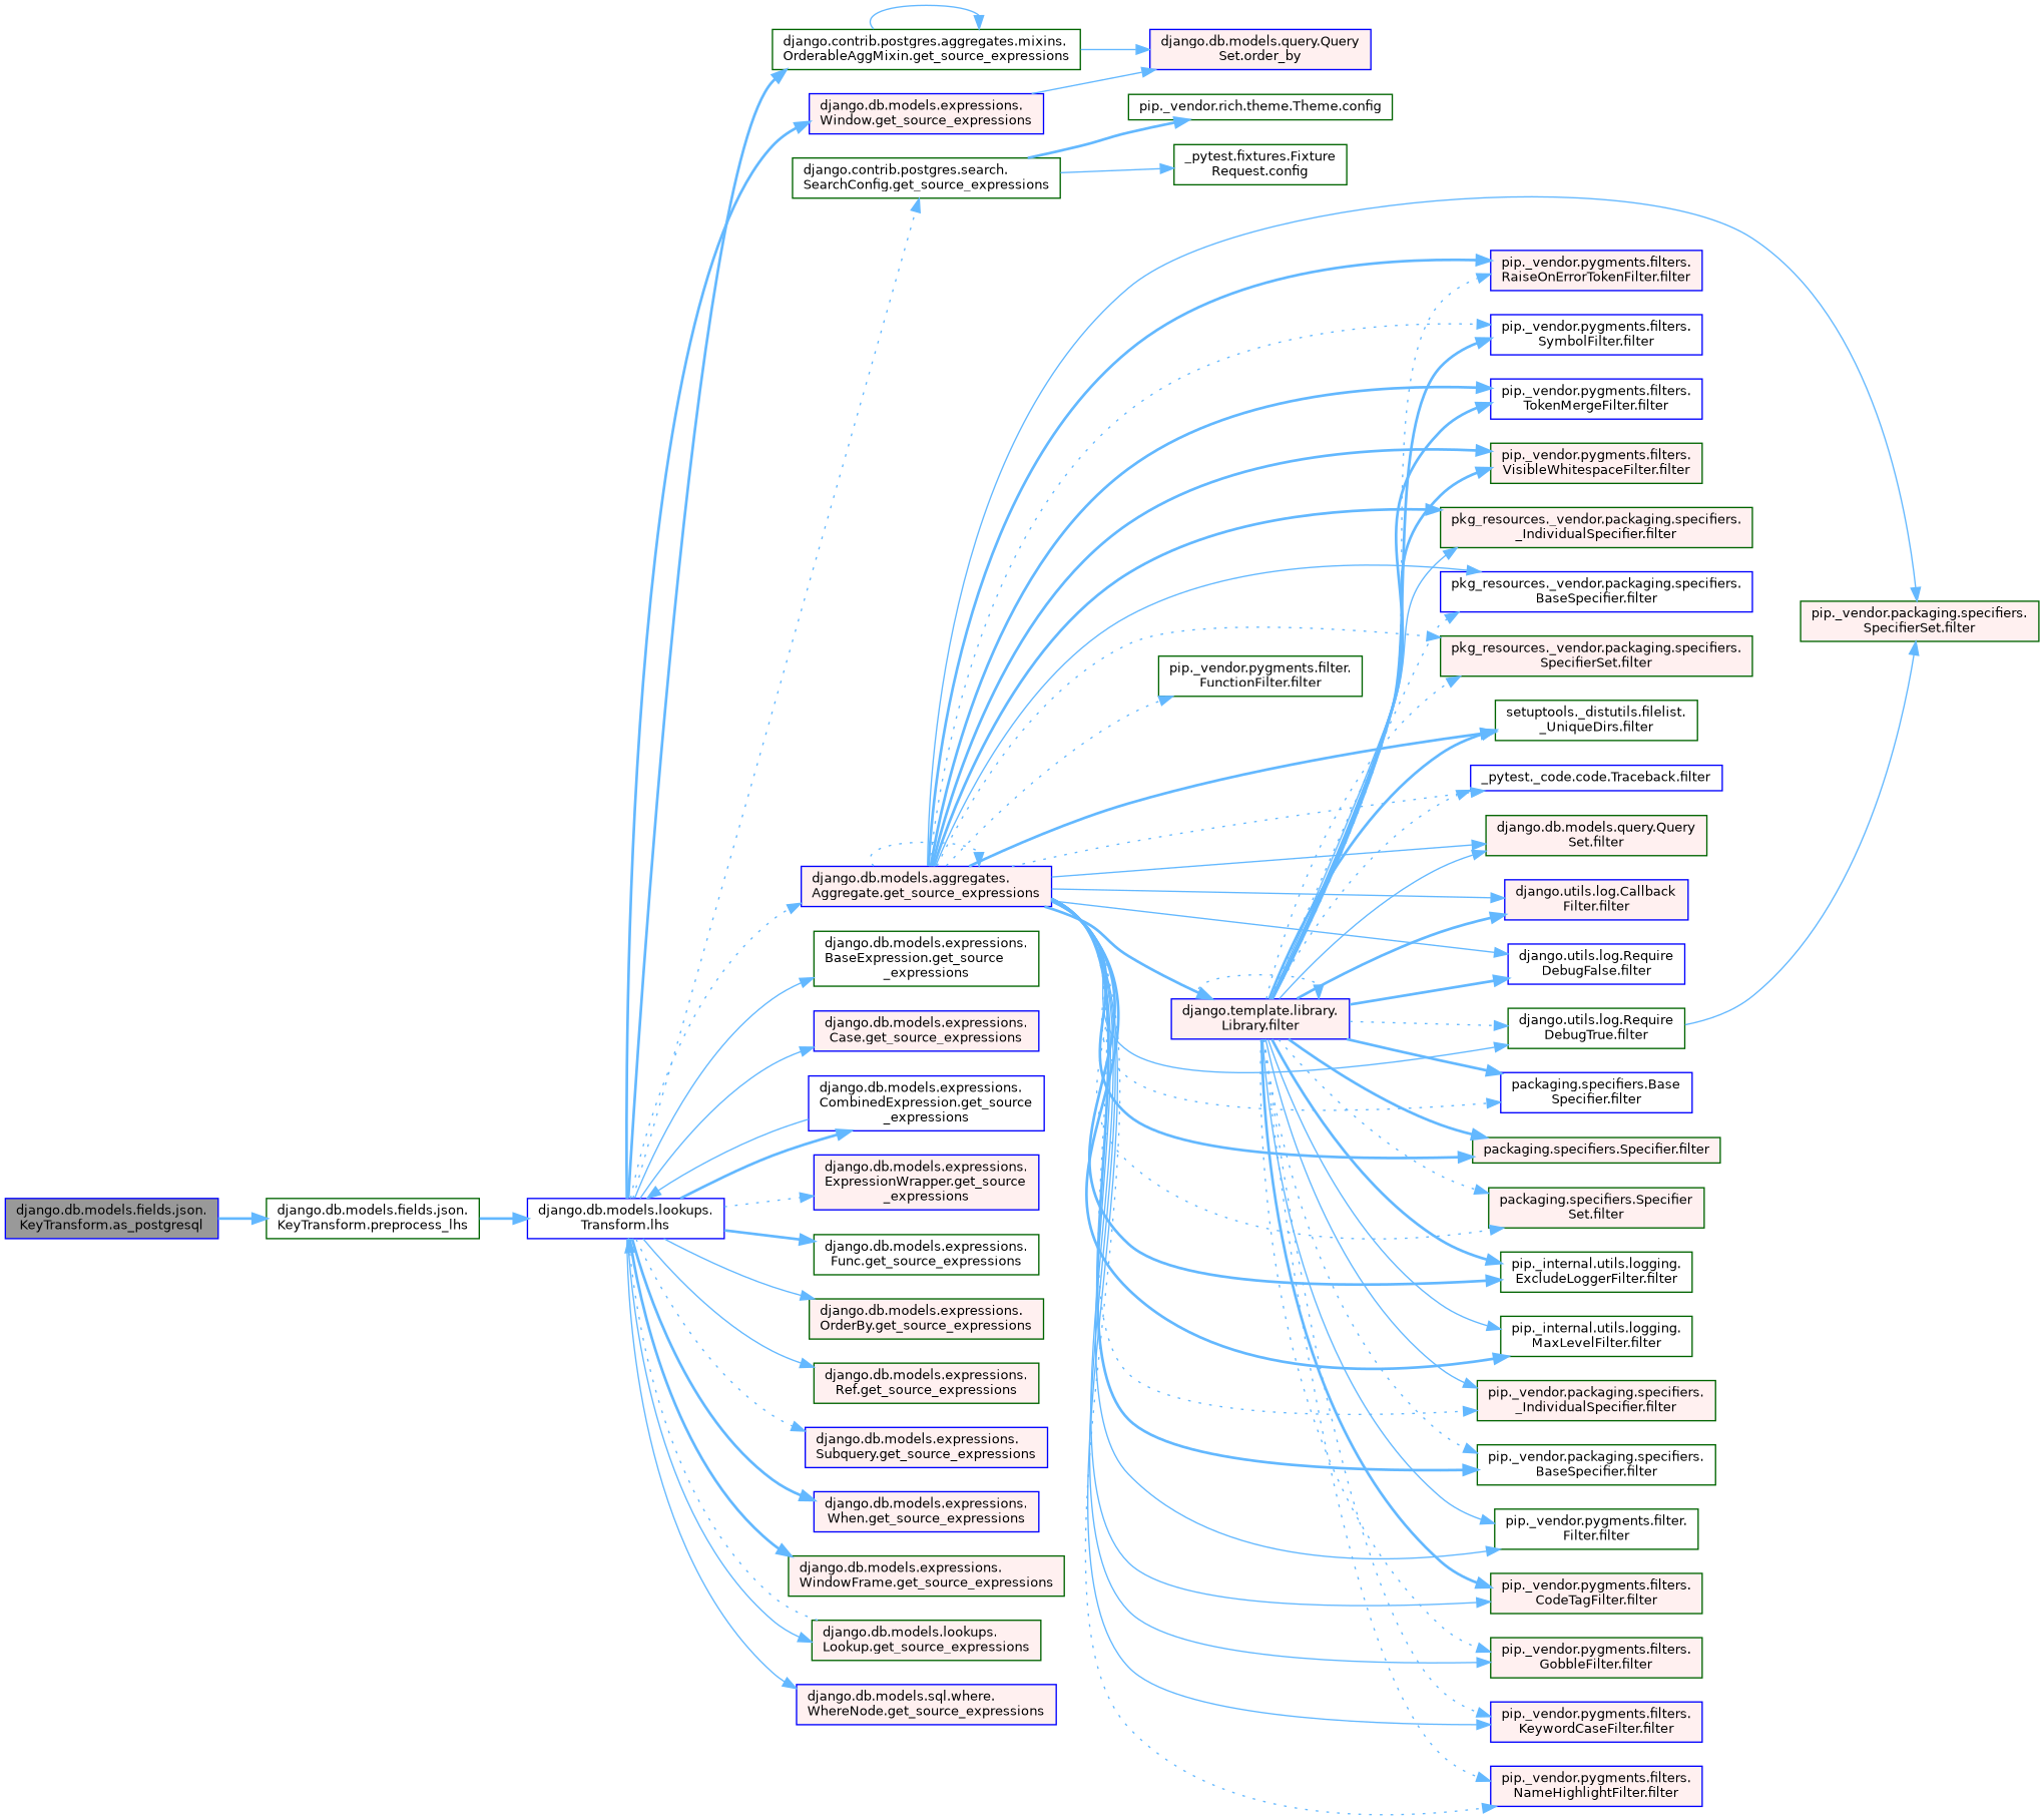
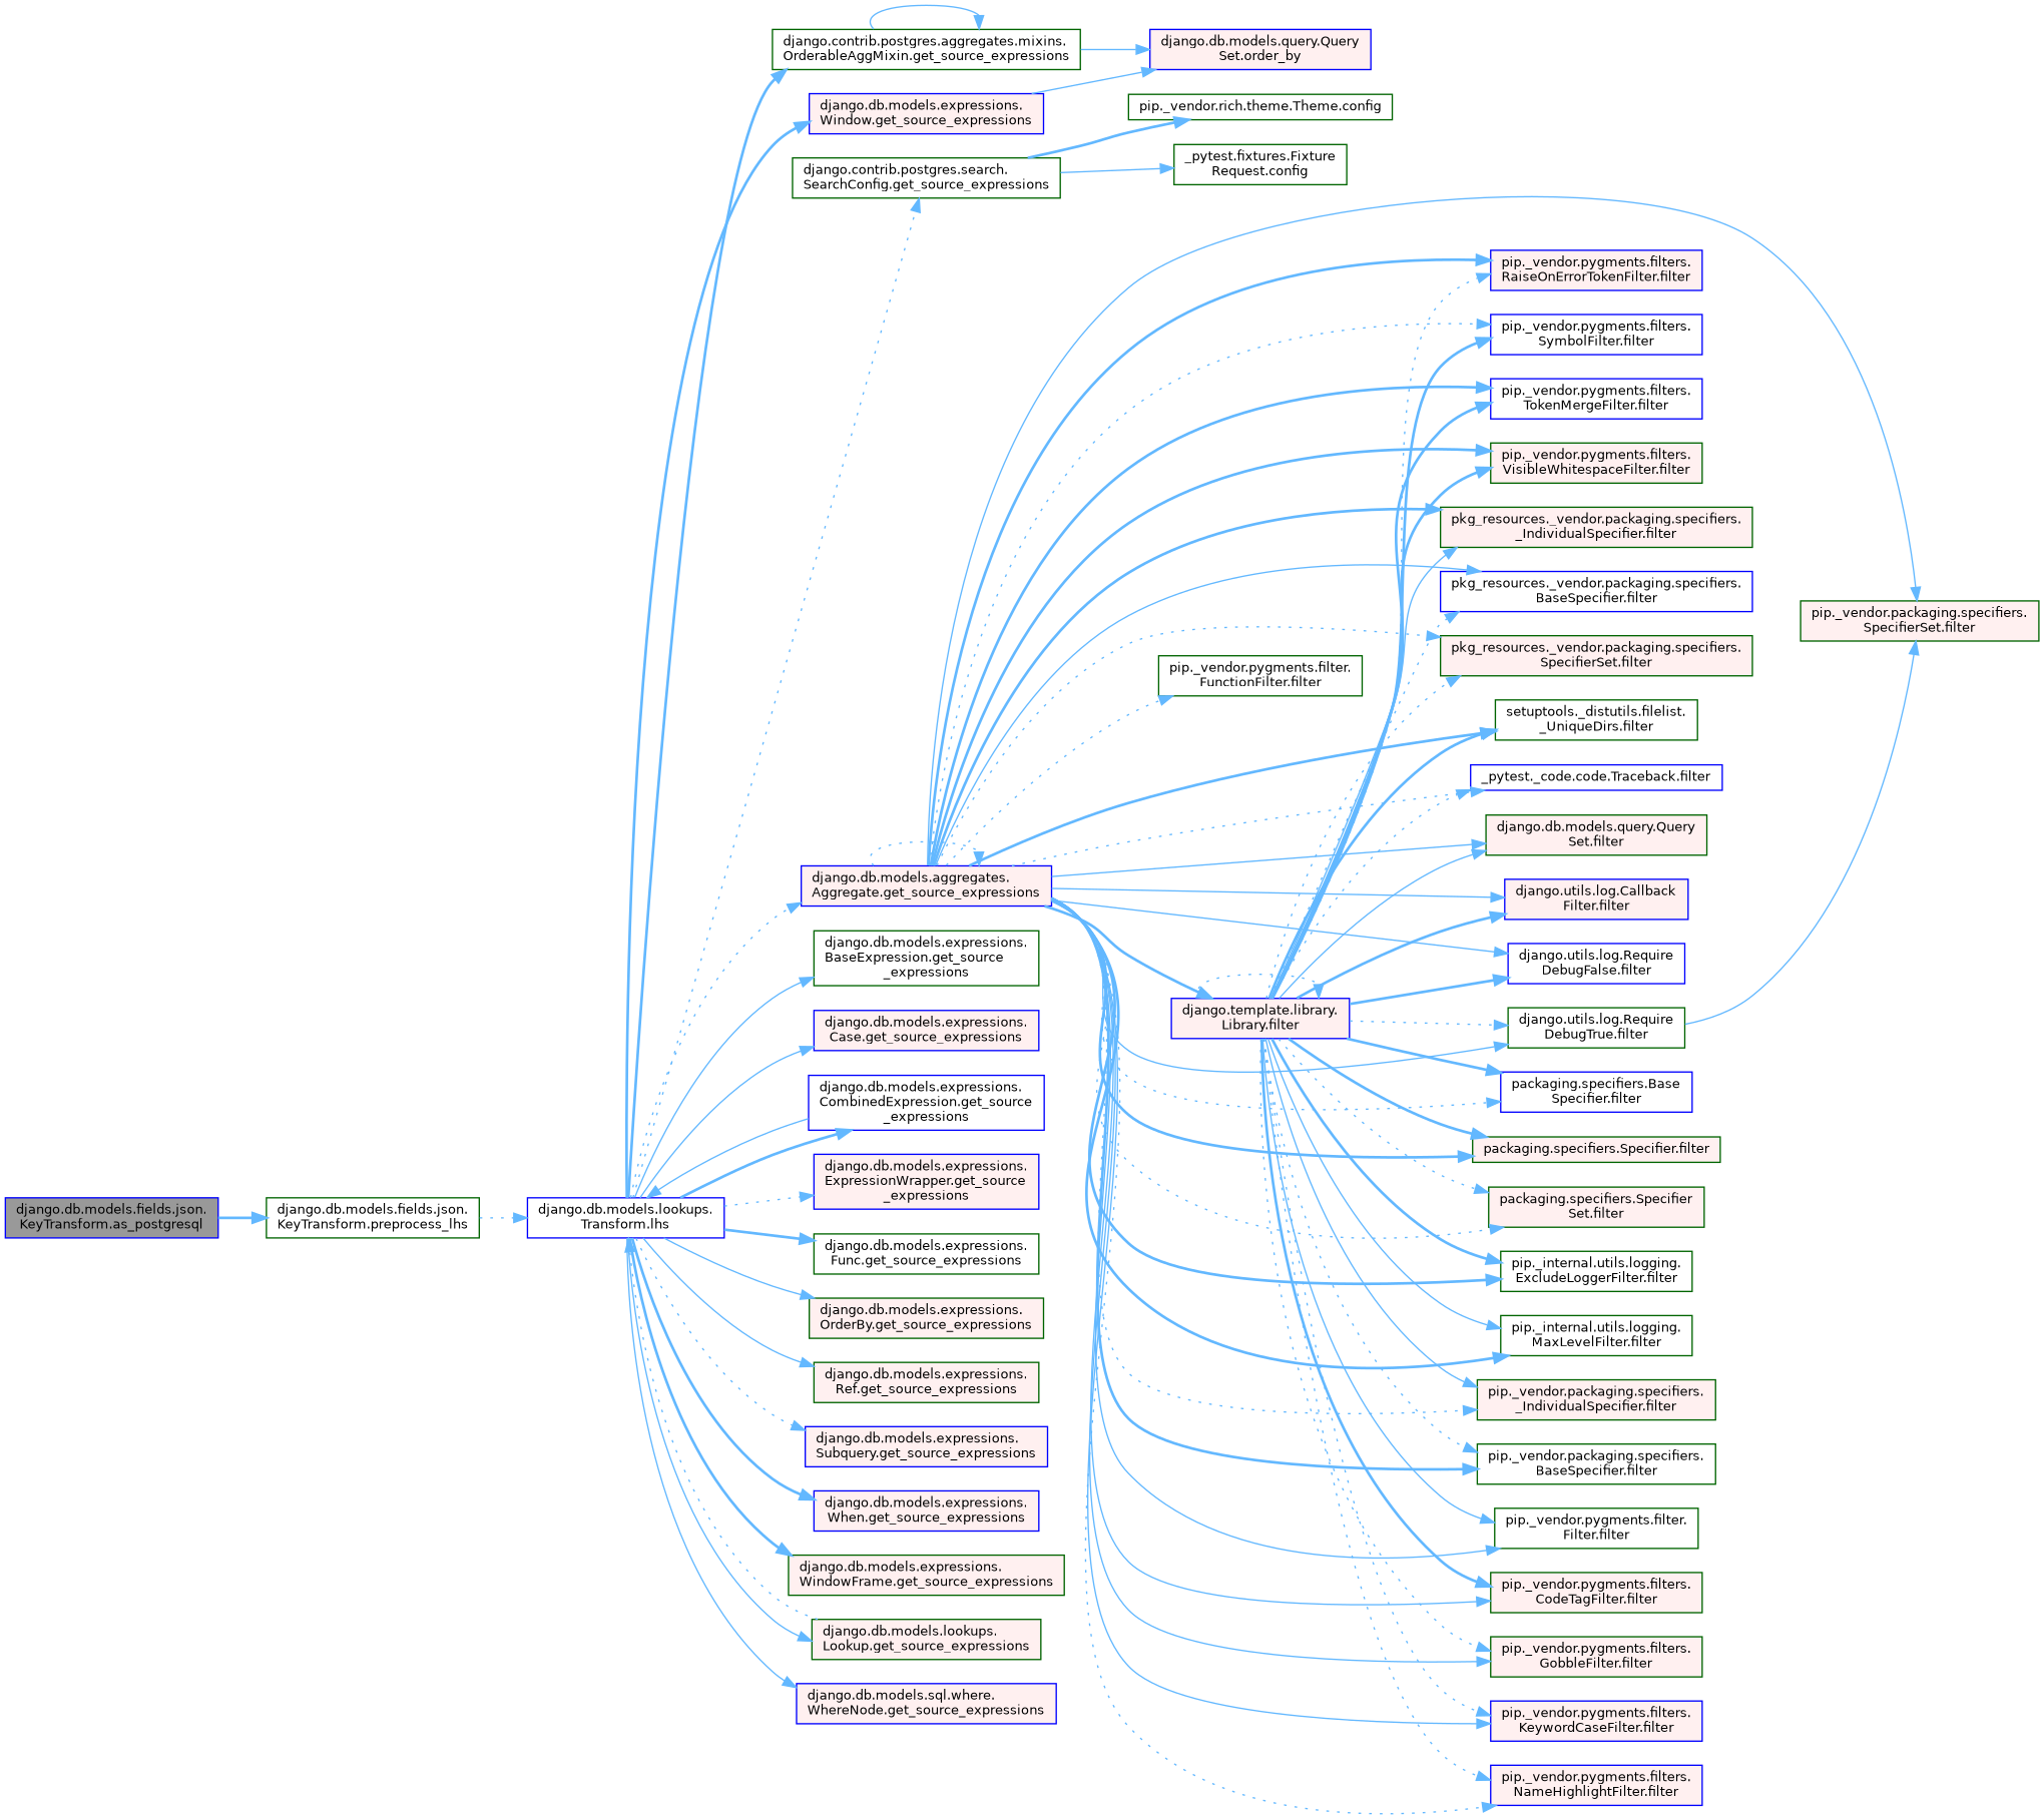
  digraph {
    rankdir=LR
    node [color=darkgreen fillcolor="#FFF0F0" fontname=Helvetica fontsize=10 shape=box style=filled]
    edge [color=steelblue1 fontname=Helvetica fontsize=10 labelfontname=Helvetica labelfontsize=10 style=bold]
    n1 [color=blue fillcolor=grey60 fontcolor=black height=0.2 label="django.db.models.fields.json.\lKeyTransform.as_postgresql" width=0.4]
    n2 [fillcolor=white height=0.2 label="django.db.models.fields.json.\lKeyTransform.preprocess_lhs" width=0.4]
    n3 [color=blue fillcolor=white height=0.2 label="django.db.models.lookups.\lTransform.lhs" width=0.4]
    n4 [fillcolor=white height=0.2 label="django.contrib.postgres.aggregates.mixins.\lOrderableAggMixin.get_source_expressions" width=0.4]
    n5 [fillcolor=white height=0.2 label="django.contrib.postgres.search.\lSearchConfig.get_source_expressions" width=0.4]
    n6 [color=blue height=0.2 label="django.db.models.aggregates.\lAggregate.get_source_expressions" width=0.4]
    n7 [fillcolor=white height=0.2 label="django.db.models.expressions.\lBaseExpression.get_source\l_expressions" width=0.4]
    n8 [color=blue height=0.2 label="django.db.models.expressions.\lCase.get_source_expressions" width=0.4]
    n9 [color=blue fillcolor=white height=0.2 label="django.db.models.expressions.\lCombinedExpression.get_source\l_expressions" width=0.4]
    n10 [color=blue height=0.2 label="django.db.models.expressions.\lExpressionWrapper.get_source\l_expressions" width=0.4]
    n11 [fillcolor=white height=0.2 label="django.db.models.expressions.\lFunc.get_source_expressions" width=0.4]
    n12 [height=0.2 label="django.db.models.expressions.\lOrderBy.get_source_expressions" width=0.4]
    n13 [height=0.2 label="django.db.models.expressions.\lRef.get_source_expressions" width=0.4]
    n14 [color=blue height=0.2 label="django.db.models.expressions.\lSubquery.get_source_expressions" width=0.4]
    n15 [color=blue height=0.2 label="django.db.models.expressions.\lWhen.get_source_expressions" width=0.4]
    n16 [color=blue height=0.2 label="django.db.models.expressions.\lWindow.get_source_expressions" width=0.4]
    n17 [height=0.2 label="django.db.models.expressions.\lWindowFrame.get_source_expressions" width=0.4]
    n18 [height=0.2 label="django.db.models.lookups.\lLookup.get_source_expressions" width=0.4]
    n19 [color=blue height=0.2 label="django.db.models.sql.where.\lWhereNode.get_source_expressions" width=0.4]
    n20 [color=blue height=0.2 label="django.db.models.query.Query\lSet.order_by" width=0.4]
    n21 [fillcolor=white height=0.2 label="_pytest.fixtures.Fixture\lRequest.config" width=0.4]
    n22 [fillcolor=white height=0.2 label="pip._vendor.rich.theme.Theme.config" width=0.4]
    n23 [color=blue fillcolor=white height=0.2 label="_pytest._code.code.Traceback.filter" width=0.4]
    n24 [height=0.2 label="django.db.models.query.Query\lSet.filter" width=0.4]
    n25 [color=blue height=0.2 label="django.template.library.\lLibrary.filter" width=0.4]
    n26 [color=blue height=0.2 label="django.utils.log.Callback\lFilter.filter" width=0.4]
    n27 [color=blue fillcolor=white height=0.2 label="django.utils.log.Require\lDebugFalse.filter" width=0.4]
    n28 [fillcolor=white height=0.2 label="django.utils.log.Require\lDebugTrue.filter" width=0.4]
    n29 [color=blue fillcolor=white height=0.2 label="packaging.specifiers.Base\lSpecifier.filter" width=0.4]
    n30 [height=0.2 label="packaging.specifiers.Specifier.filter" width=0.4]
    n31 [height=0.2 label="packaging.specifiers.Specifier\lSet.filter" width=0.4]
    n32 [fillcolor=white height=0.2 label="pip._internal.utils.logging.\lExcludeLoggerFilter.filter" width=0.4]
    n33 [fillcolor=white height=0.2 label="pip._internal.utils.logging.\lMaxLevelFilter.filter" width=0.4]
    n34 [height=0.2 label="pip._vendor.packaging.specifiers.\l_IndividualSpecifier.filter" width=0.4]
    n35 [fillcolor=white height=0.2 label="pip._vendor.packaging.specifiers.\lBaseSpecifier.filter" width=0.4]
    n36 [height=0.2 label="pip._vendor.packaging.specifiers.\lSpecifierSet.filter" width=0.4]
    n37 [fillcolor=white height=0.2 label="pip._vendor.pygments.filter.\lFilter.filter" width=0.4]
    n38 [fillcolor=white height=0.2 label="pip._vendor.pygments.filter.\lFunctionFilter.filter" width=0.4]
    n39 [height=0.2 label="pip._vendor.pygments.filters.\lCodeTagFilter.filter" width=0.4]
    n40 [height=0.2 label="pip._vendor.pygments.filters.\lGobbleFilter.filter" width=0.4]
    n41 [color=blue height=0.2 label="pip._vendor.pygments.filters.\lKeywordCaseFilter.filter" width=0.4]
    n42 [color=blue height=0.2 label="pip._vendor.pygments.filters.\lNameHighlightFilter.filter" width=0.4]
    n43 [color=blue height=0.2 label="pip._vendor.pygments.filters.\lRaiseOnErrorTokenFilter.filter" width=0.4]
    n44 [color=blue fillcolor=white height=0.2 label="pip._vendor.pygments.filters.\lSymbolFilter.filter" width=0.4]
    n45 [color=blue fillcolor=white height=0.2 label="pip._vendor.pygments.filters.\lTokenMergeFilter.filter" width=0.4]
    n46 [height=0.2 label="pip._vendor.pygments.filters.\lVisibleWhitespaceFilter.filter" width=0.4]
    n47 [height=0.2 label="pkg_resources._vendor.packaging.specifiers.\l_IndividualSpecifier.filter" width=0.4]
    n48 [color=blue fillcolor=white height=0.2 label="pkg_resources._vendor.packaging.specifiers.\lBaseSpecifier.filter" width=0.4]
    n49 [height=0.2 label="pkg_resources._vendor.packaging.specifiers.\lSpecifierSet.filter" width=0.4]
    n50 [fillcolor=white height=0.2 label="setuptools._distutils.filelist.\l_UniqueDirs.filter" width=0.4]
    n1 -> n2
-   n2 -> n3
+   n2 -> n3 [style=dotted]
    n3 -> n4
    n3 -> n5 [style=dotted]
    n3 -> n6 [style=dotted]
    n3 -> n7 [style=solid]
    n3 -> n8 [style=solid]
    n3 -> n9
    n3 -> n10 [style=dotted]
    n3 -> n11
    n3 -> n12 [style=solid]
    n3 -> n13 [style=solid]
    n3 -> n14 [style=dotted]
    n3 -> n15
    n3 -> n16
    n3 -> n17
    n3 -> n18 [style=solid]
    n3 -> n19 [style=solid]
    n4 -> n4 [style=solid]
    n4 -> n20 [style=solid]
    n5 -> n21 [style=solid]
    n5 -> n22
    n6 -> n6 [style=dotted]
    n6 -> n23 [style=dotted]
    n6 -> n24 [style=solid]
    n6 -> n25
    n6 -> n26 [style=solid]
    n6 -> n27 [style=solid]
    n6 -> n28 [style=solid]
    n6 -> n29 [style=dotted]
    n6 -> n30
    n6 -> n31 [style=dotted]
    n6 -> n32
    n6 -> n33
    n6 -> n34 [style=dotted]
    n6 -> n35
    n6 -> n36 [style=solid]
    n6 -> n37 [style=solid]
    n6 -> n38 [style=dotted]
    n6 -> n39 [style=solid]
    n6 -> n40 [style=solid]
    n6 -> n41 [style=solid]
    n6 -> n42 [style=dotted]
    n6 -> n43
    n6 -> n44 [style=dotted]
    n6 -> n45
    n6 -> n46
    n6 -> n47
    n6 -> n48 [style=solid]
    n6 -> n49 [style=dotted]
    n6 -> n50
    n9 -> n3 [style=solid]
    n16 -> n20 [style=solid]
    n18 -> n3 [style=dotted]
    n25 -> n23 [style=dotted]
    n25 -> n24 [style=solid]
    n25 -> n25 [style=dotted]
    n25 -> n26
    n25 -> n27
    n25 -> n28 [style=dotted]
    n25 -> n29
    n25 -> n30
    n25 -> n31 [style=dotted]
    n25 -> n32
    n25 -> n33 [style=solid]
    n25 -> n34 [style=solid]
    n25 -> n35 [style=dotted]
    n25 -> n37 [style=solid]
    n25 -> n39
    n25 -> n40 [style=dotted]
    n25 -> n41 [style=dotted]
    n25 -> n42 [style=dotted]
    n25 -> n43 [style=dotted]
    n25 -> n44
    n25 -> n45
    n25 -> n46
    n25 -> n47 [style=solid]
    n25 -> n48 [style=dotted]
    n25 -> n49 [style=dotted]
    n25 -> n50
    n28 -> n36 [style=solid]
  }
